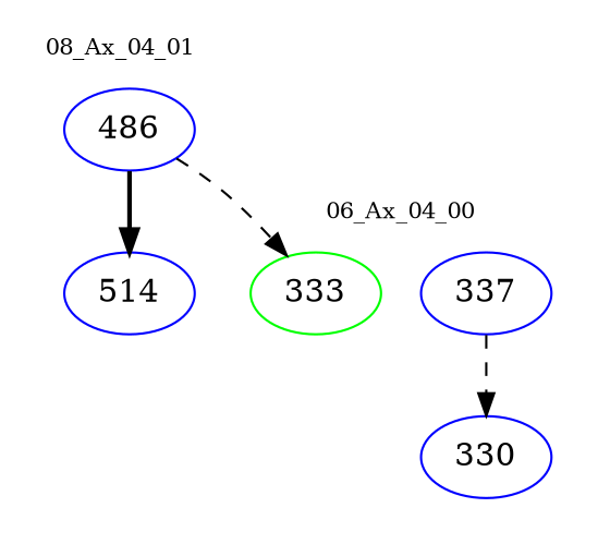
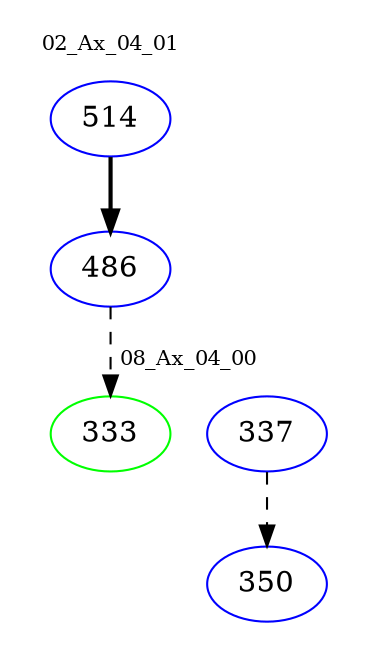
  digraph {
    node [color=blue]
    edge [color=black style=dashed]
    n1 [label=337]
    n2 [color=green label=333]
-   n3 [label=330]
+   n3 [label=350]
    n4 [label=514]
    n5 [label=486]
    subgraph cluster_1 {
      color=white
      fontsize=10
-     label="06_Ax_04_00"
+     label="08_Ax_04_00"
      n1
      n2
      n3
    }
    subgraph cluster_2 {
      color=white
      fontsize=10
-     label="08_Ax_04_01"
+     label="02_Ax_04_01"
      n4
      n5
    }
    n1 -> n3
-   n5 -> n4 [style=bold]
+   n4 -> n5 [style=bold]
    n5 -> n2
  }
